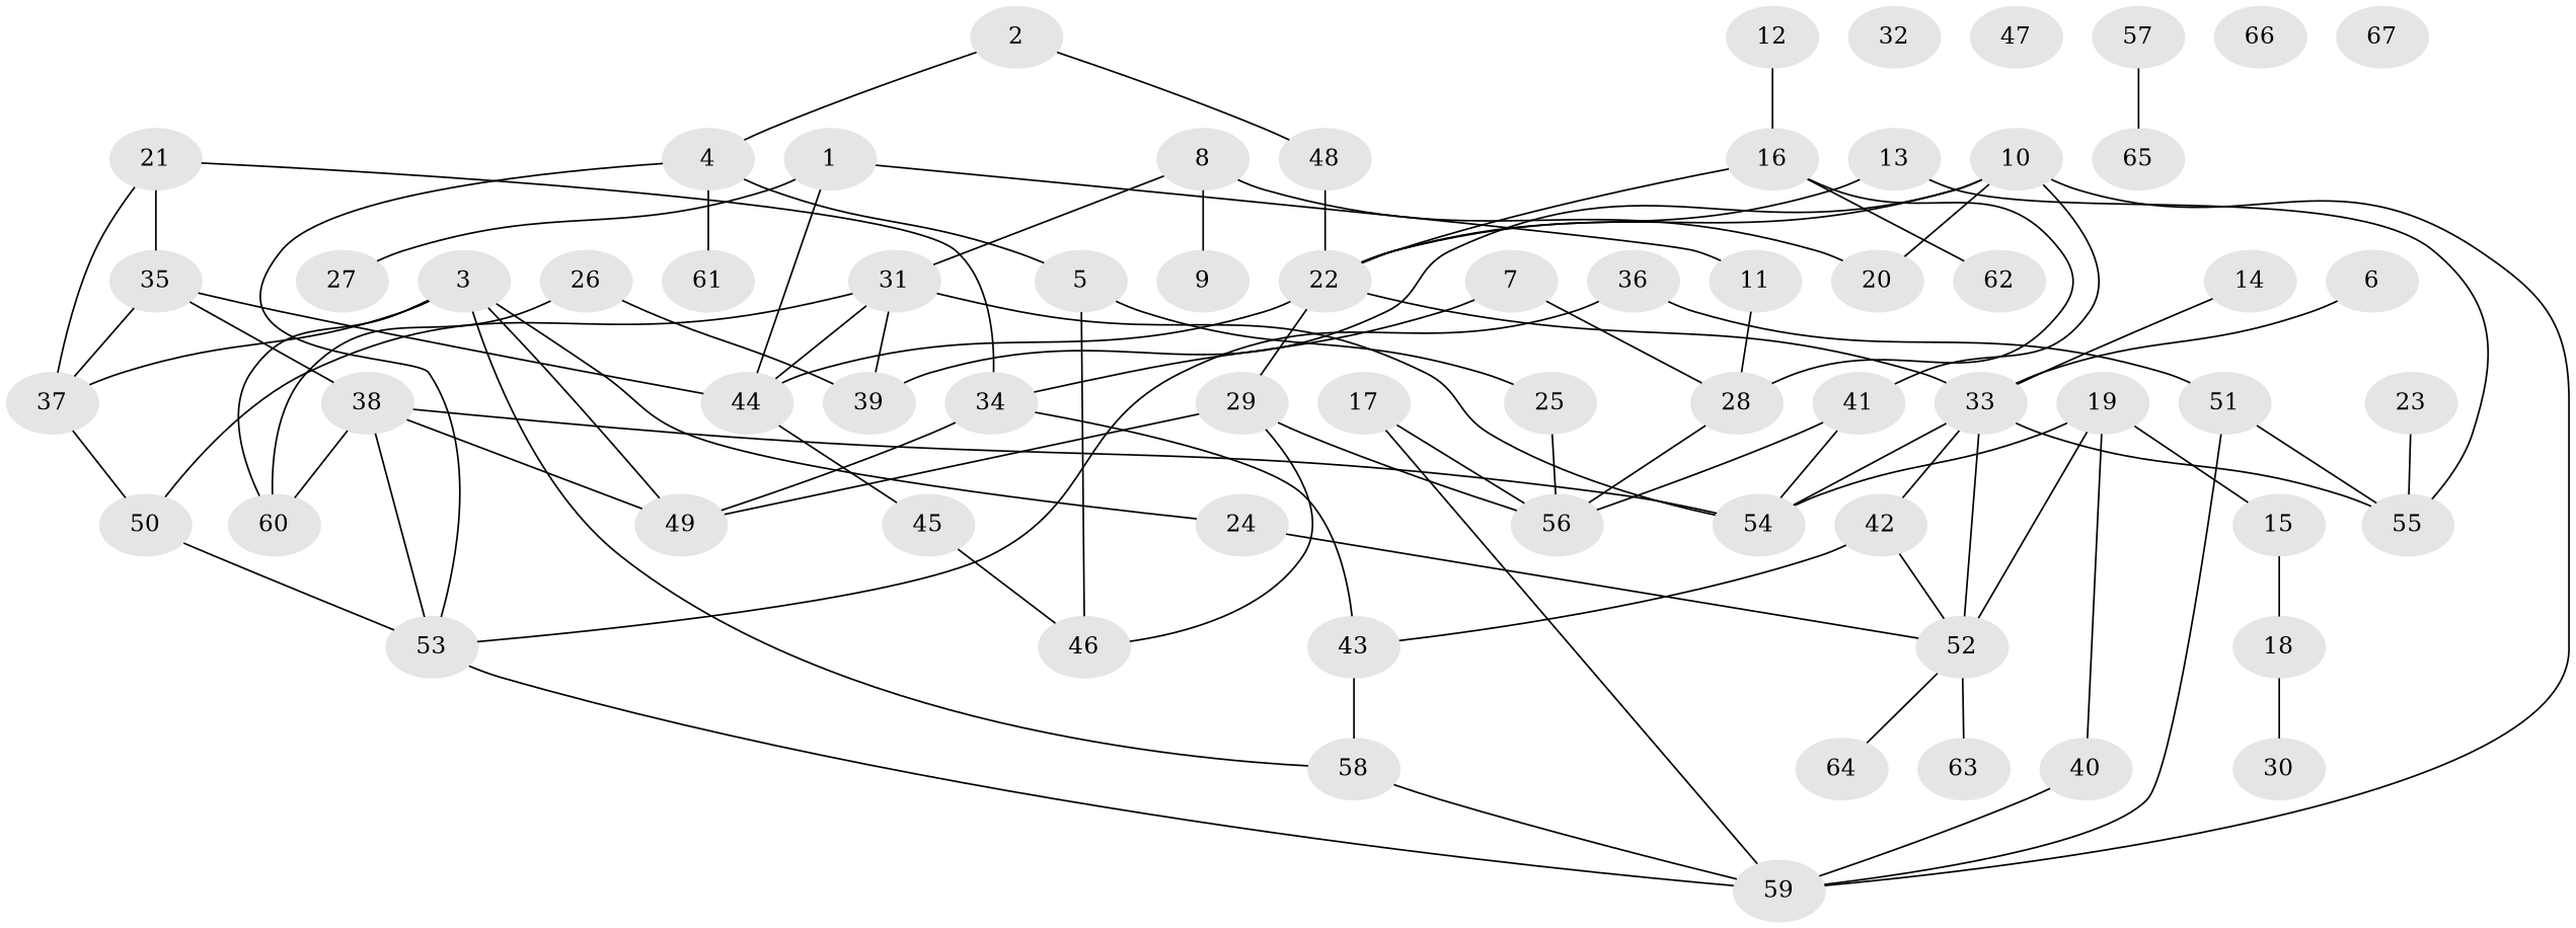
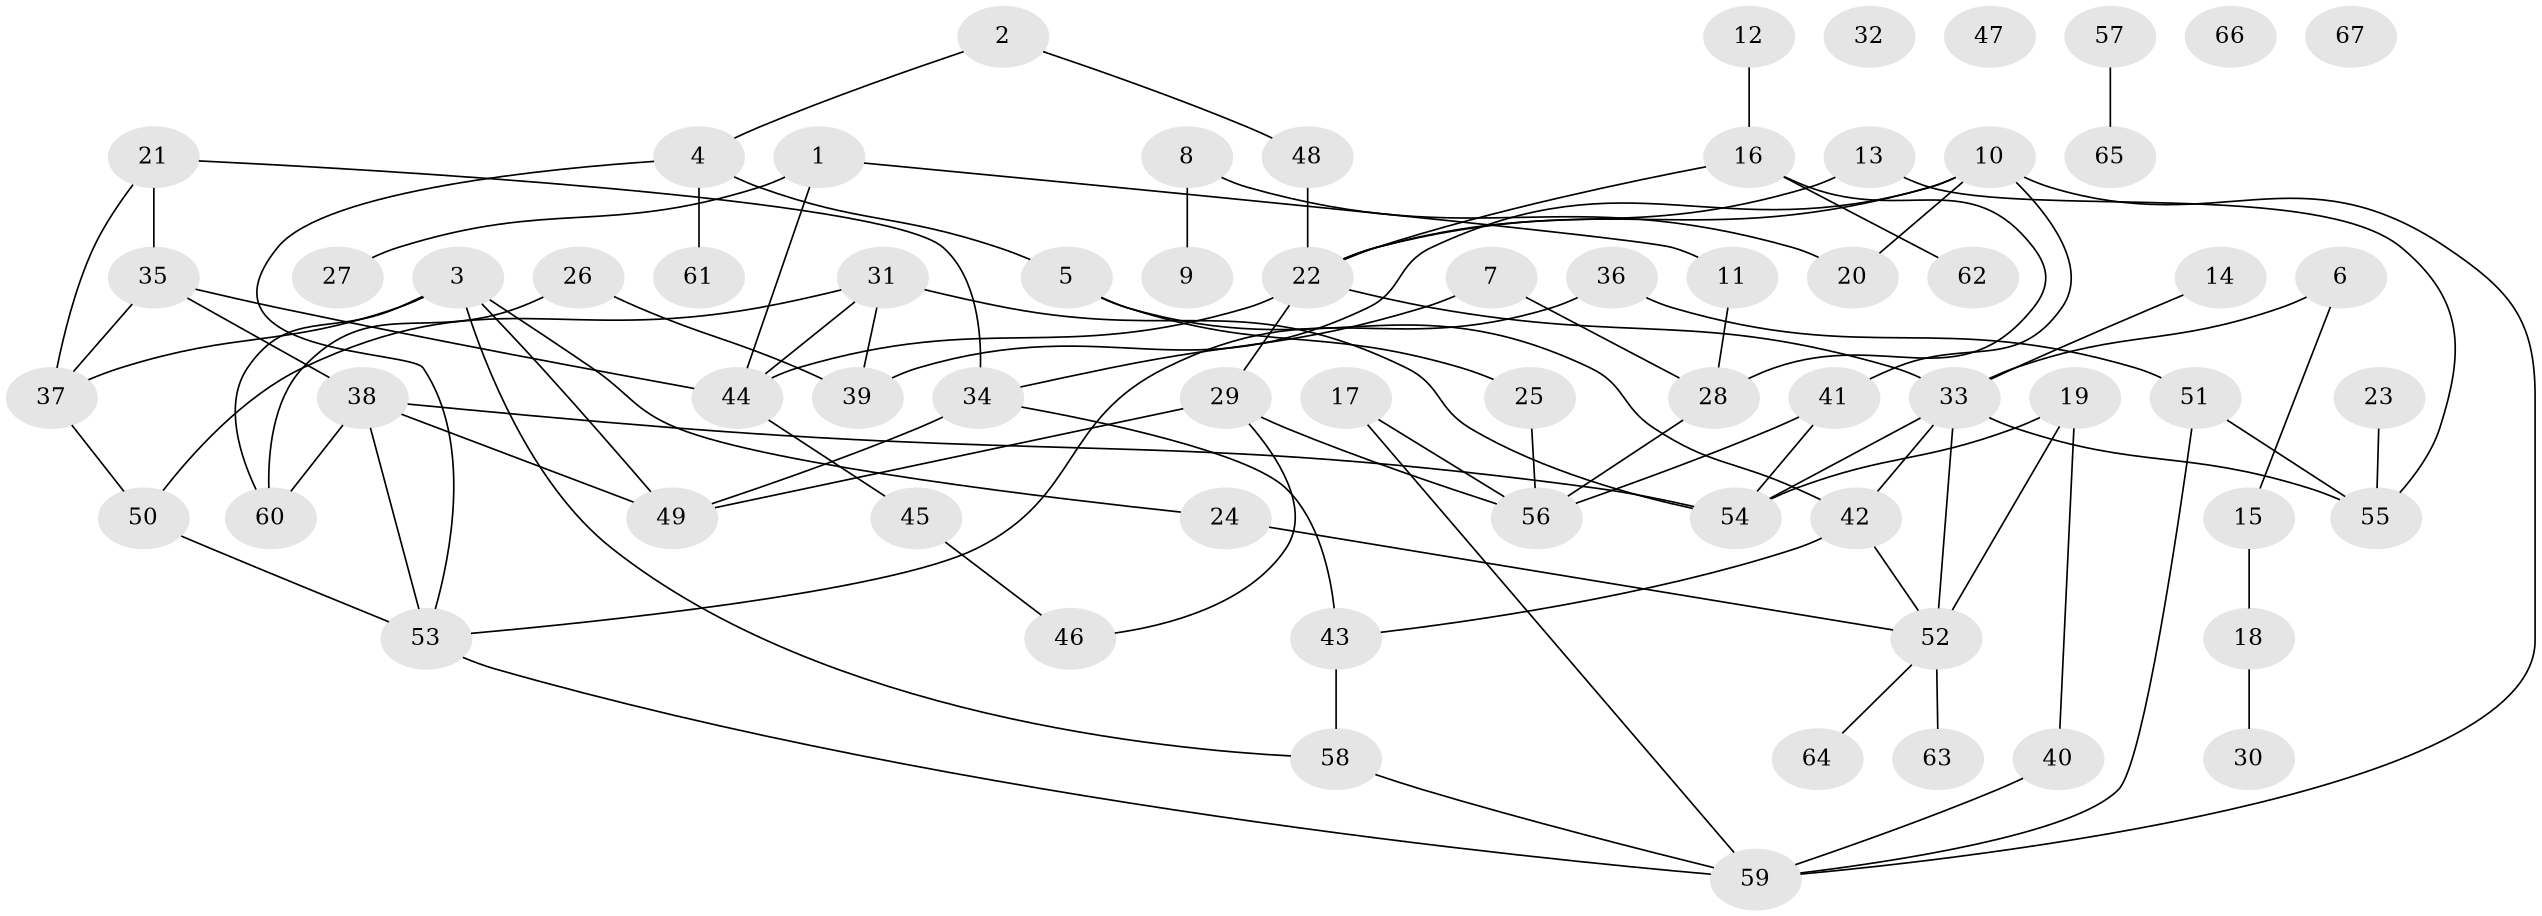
  graph {
    node [color=gray90 style=filled]
    1
    11
    27
    44
    28
    38
    49
    60
    53
    54
    2
    4
    48
    5
    61
    22
    3
    24
    37
    58
    52
    50
    59
    25
    42
    33
    29
    56
    43
    6
    15
    18
    55
    7
    34
    8
    9
    20
    31
    39
    10
    41
    12
    16
    62
    13
    14
    30
    17
    19
    40
    63
    64
    21
    35
    46
    45
    23
    26
    32
    36
    51
    47
    57
    65
    66
    67
    1 -- 11
    1 -- 27
    1 -- 44
    11 -- 28
    44 -- 45
    28 -- 56
    38 -- 49
    38 -- 60
    38 -- 53
    38 -- 54
    53 -- 59
    2 -- 4
    2 -- 48
    4 -- 53
    4 -- 5
    4 -- 61
    48 -- 22
    5 -- 25
-   5 -- 46
+   5 -- 42
    22 -- 44
    22 -- 33
    22 -- 29
    3 -- 49
    3 -- 60
    3 -- 24
    3 -- 37
    3 -- 58
    24 -- 52
    37 -- 50
    58 -- 59
    52 -- 63
    52 -- 64
    50 -- 53
    25 -- 56
    42 -- 52
    42 -- 43
    33 -- 54
    33 -- 52
    33 -- 42
    33 -- 55
    29 -- 49
    29 -- 56
    29 -- 46
    43 -- 58
    6 -- 33
-   19 -- 15
+   6 -- 15
    15 -- 18
    18 -- 30
    7 -- 28
    7 -- 34
    34 -- 49
    34 -- 43
    8 -- 9
    8 -- 20
-   8 -- 31
    31 -- 44
    31 -- 54
    31 -- 50
    31 -- 39
    10 -- 22
    10 -- 59
    10 -- 20
    10 -- 39
    10 -- 41
    41 -- 54
    41 -- 56
    12 -- 16
    16 -- 28
    16 -- 22
    16 -- 62
    13 -- 22
    13 -- 55
    14 -- 33
    17 -- 59
    17 -- 56
    19 -- 54
    19 -- 52
    19 -- 40
    40 -- 59
    21 -- 37
    21 -- 34
    21 -- 35
    35 -- 44
    35 -- 38
    35 -- 37
    45 -- 46
    23 -- 55
    26 -- 60
    26 -- 39
    36 -- 53
    36 -- 51
    51 -- 59
    51 -- 55
    57 -- 65
  }
